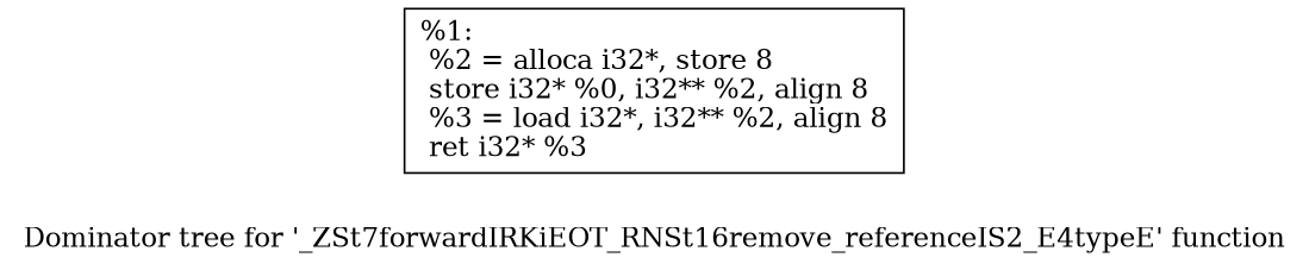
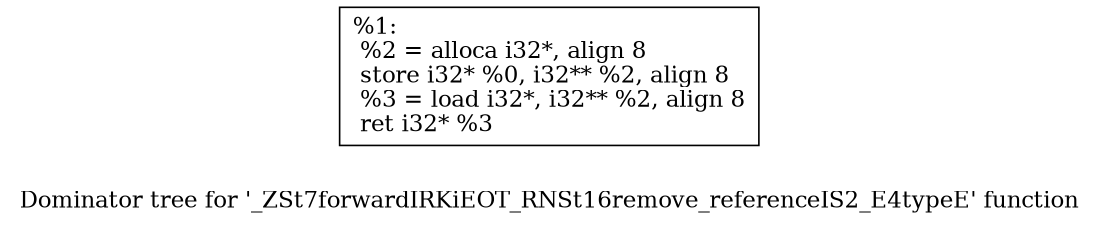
  digraph {
    label="Dominator tree for '_ZSt7forwardIRKiEOT_RNSt16remove_referenceIS2_E4typeE' function"
    rankdir=LR
-   n1 [label="{%1:\l  %2 = alloca i32*, store 8\l  store i32* %0, i32** %2, align 8\l  %3 = load i32*, i32** %2, align 8\l  ret i32* %3\l}" shape=record]
+   n1 [label="{%1:\l  %2 = alloca i32*, align 8\l  store i32* %0, i32** %2, align 8\l  %3 = load i32*, i32** %2, align 8\l  ret i32* %3\l}" shape=record]
  }
